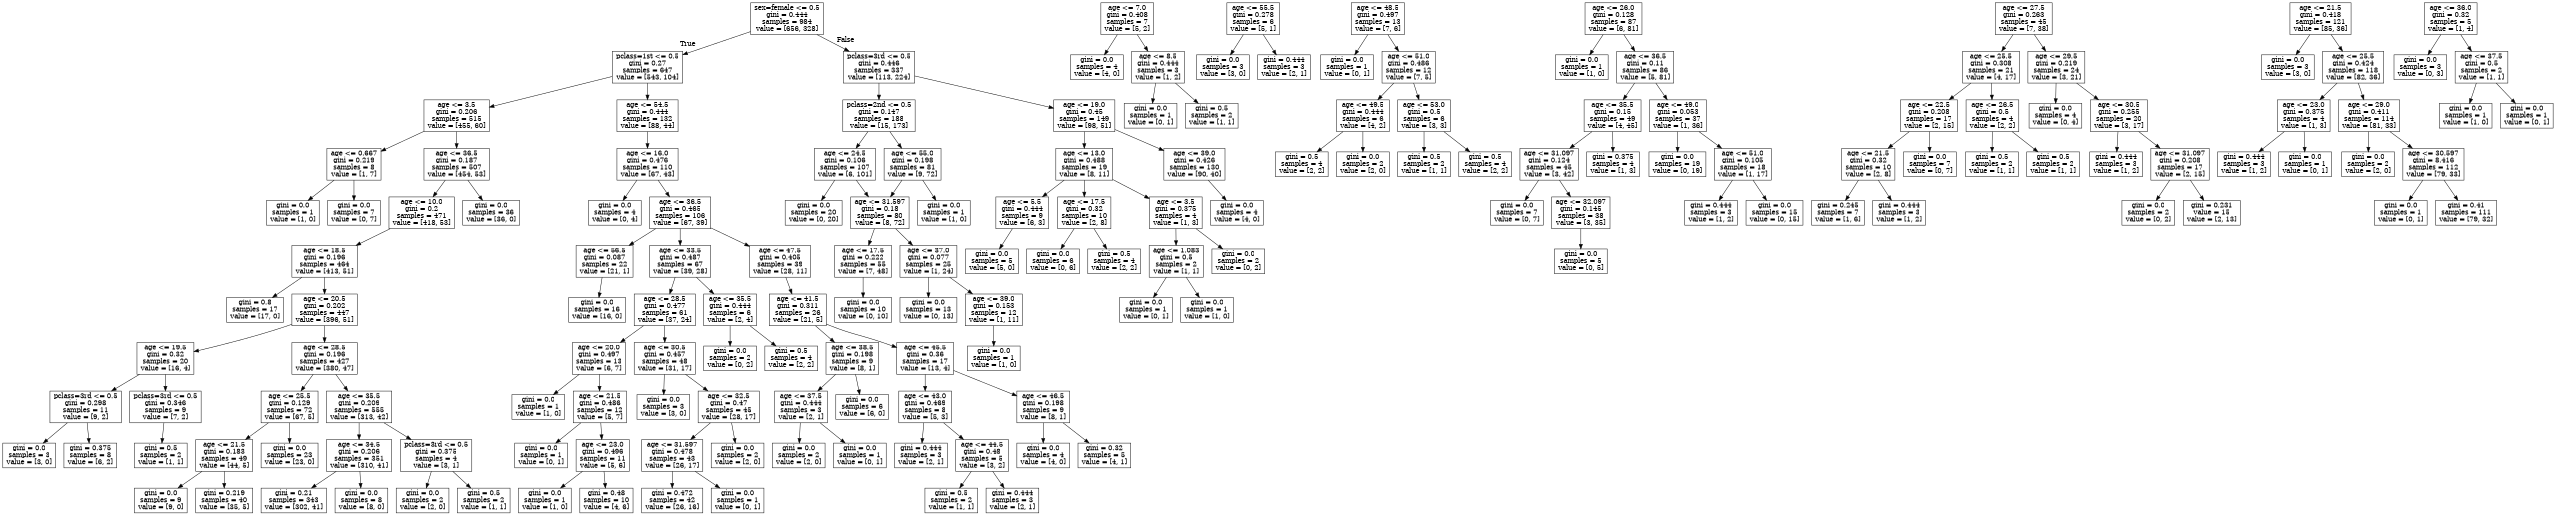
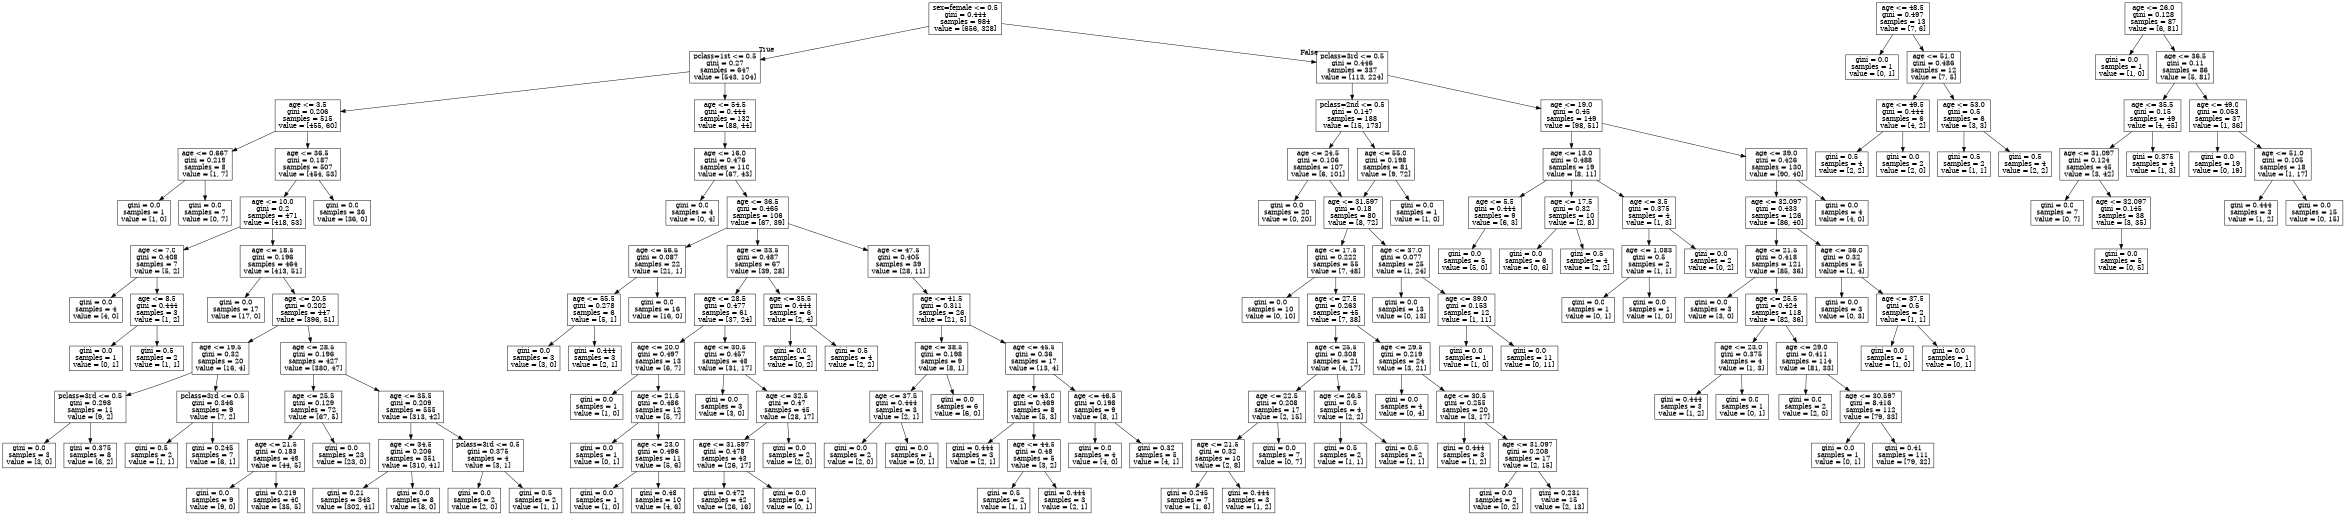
  digraph {
    fontname="DejaVu Serif"
    node [fontname="DejaVu Serif" shape=box]
    edge [fontname="DejaVu Serif"]
    n1 [label="sex=female <= 0.5\ngini = 0.444\nsamples = 984\nvalue = [656, 328]"]
    n2 [label="pclass=1st <= 0.5\ngini = 0.27\nsamples = 647\nvalue = [543, 104]"]
    n3 [label="pclass=3rd <= 0.5\ngini = 0.446\nsamples = 337\nvalue = [113, 224]"]
    n4 [label="age <= 3.5\ngini = 0.206\nsamples = 515\nvalue = [455, 60]"]
    n5 [label="age <= 54.5\ngini = 0.444\nsamples = 132\nvalue = [88, 44]"]
    n6 [label="pclass=2nd <= 0.5\ngini = 0.147\nsamples = 188\nvalue = [15, 173]"]
    n7 [label="age <= 19.0\ngini = 0.45\nsamples = 149\nvalue = [98, 51]"]
    n8 [label="age <= 0.667\ngini = 0.219\nsamples = 8\nvalue = [1, 7]"]
    n9 [label="age <= 36.5\ngini = 0.187\nsamples = 507\nvalue = [454, 53]"]
    n10 [label="age <= 16.0\ngini = 0.476\nsamples = 110\nvalue = [67, 43]"]
    n11 [label="gini = 0.0\nsamples = 1\nvalue = [1, 0]"]
    n12 [label="gini = 0.0\nsamples = 7\nvalue = [0, 7]"]
    n13 [label="age <= 10.0\ngini = 0.2\nsamples = 471\nvalue = [418, 53]"]
    n14 [label="gini = 0.0\nsamples = 36\nvalue = [36, 0]"]
    n15 [label="age <= 7.0\ngini = 0.408\nsamples = 7\nvalue = [5, 2]"]
    n16 [label="age <= 18.5\ngini = 0.196\nsamples = 464\nvalue = [413, 51]"]
    n17 [label="gini = 0.0\nsamples = 4\nvalue = [4, 0]"]
    n18 [label="age <= 8.5\ngini = 0.444\nsamples = 3\nvalue = [1, 2]"]
-   n19 [label="gini = 0.8\nsamples = 17\nvalue = [17, 0]"]
+   n19 [label="gini = 0.0\nsamples = 17\nvalue = [17, 0]"]
    n20 [label="age <= 20.5\ngini = 0.202\nsamples = 447\nvalue = [396, 51]"]
    n21 [label="gini = 0.0\nsamples = 1\nvalue = [0, 1]"]
    n22 [label="gini = 0.5\nsamples = 2\nvalue = [1, 1]"]
    n23 [label="age <= 19.5\ngini = 0.32\nsamples = 20\nvalue = [16, 4]"]
    n24 [label="age <= 28.5\ngini = 0.196\nsamples = 427\nvalue = [380, 47]"]
    n25 [label="pclass=3rd <= 0.5\ngini = 0.298\nsamples = 11\nvalue = [9, 2]"]
    n26 [label="pclass=3rd <= 0.5\ngini = 0.346\nsamples = 9\nvalue = [7, 2]"]
    n27 [label="age <= 25.5\ngini = 0.129\nsamples = 72\nvalue = [67, 5]"]
    n28 [label="age <= 35.5\ngini = 0.209\nsamples = 555\nvalue = [313, 42]"]
    n29 [label="gini = 0.0\nsamples = 3\nvalue = [3, 0]"]
    n30 [label="gini = 0.375\nsamples = 8\nvalue = [6, 2]"]
    n31 [label="gini = 0.5\nsamples = 2\nvalue = [1, 1]"]
+   n32 [label="gini = 0.245\nsamples = 7\nvalue = [6, 1]"]
    n33 [label="age <= 21.5\ngini = 0.183\nsamples = 49\nvalue = [44, 5]"]
    n34 [label="gini = 0.0\nsamples = 23\nvalue = [23, 0]"]
    n35 [label="age <= 34.5\ngini = 0.206\nsamples = 351\nvalue = [310, 41]"]
    n36 [label="pclass=3rd <= 0.5\ngini = 0.375\nsamples = 4\nvalue = [3, 1]"]
    n37 [label="gini = 0.0\nsamples = 9\nvalue = [9, 0]"]
    n38 [label="gini = 0.219\nsamples = 40\nvalue = [35, 5]"]
    n39 [label="gini = 0.21\nsamples = 343\nvalue = [302, 41]"]
    n40 [label="gini = 0.0\nsamples = 8\nvalue = [8, 0]"]
    n41 [label="gini = 0.0\nsamples = 2\nvalue = [2, 0]"]
    n42 [label="gini = 0.5\nsamples = 2\nvalue = [1, 1]"]
    n43 [label="gini = 0.0\nsamples = 4\nvalue = [0, 4]"]
    n44 [label="age <= 36.5\ngini = 0.465\nsamples = 106\nvalue = [67, 39]"]
    n45 [label="age <= 56.5\ngini = 0.087\nsamples = 22\nvalue = [21, 1]"]
    n46 [label="age <= 55.5\ngini = 0.278\nsamples = 6\nvalue = [5, 1]"]
    n47 [label="gini = 0.0\nsamples = 16\nvalue = [16, 0]"]
    n48 [label="age <= 33.5\ngini = 0.487\nsamples = 67\nvalue = [39, 28]"]
    n49 [label="age <= 47.5\ngini = 0.405\nsamples = 39\nvalue = [28, 11]"]
    n50 [label="age <= 28.5\ngini = 0.477\nsamples = 61\nvalue = [37, 24]"]
    n51 [label="age <= 35.5\ngini = 0.444\nsamples = 6\nvalue = [2, 4]"]
    n52 [label="age <= 41.5\ngini = 0.311\nsamples = 26\nvalue = [21, 5]"]
    n53 [label="age <= 20.0\ngini = 0.497\nsamples = 13\nvalue = [6, 7]"]
    n54 [label="age <= 30.5\ngini = 0.457\nsamples = 48\nvalue = [31, 17]"]
    n55 [label="gini = 0.0\nsamples = 2\nvalue = [0, 2]"]
    n56 [label="gini = 0.5\nsamples = 4\nvalue = [2, 2]"]
    n57 [label="gini = 0.0\nsamples = 1\nvalue = [1, 0]"]
    n58 [label="age <= 21.5\ngini = 0.486\nsamples = 12\nvalue = [5, 7]"]
    n59 [label="gini = 0.0\nsamples = 3\nvalue = [3, 0]"]
    n60 [label="age <= 32.5\ngini = 0.47\nsamples = 45\nvalue = [28, 17]"]
    n61 [label="gini = 0.0\nsamples = 1\nvalue = [0, 1]"]
    n62 [label="age <= 23.0\ngini = 0.496\nsamples = 11\nvalue = [5, 6]"]
    n63 [label="gini = 0.0\nsamples = 1\nvalue = [1, 0]"]
    n64 [label="gini = 0.48\nsamples = 10\nvalue = [4, 6]"]
    n65 [label="age <= 31.597\ngini = 0.478\nsamples = 43\nvalue = [26, 17]"]
    n66 [label="gini = 0.0\nsamples = 2\nvalue = [2, 0]"]
    n67 [label="gini = 0.472\nsamples = 42\nvalue = [26, 16]"]
    n68 [label="gini = 0.0\nsamples = 1\nvalue = [0, 1]"]
    n69 [label="age <= 38.5\ngini = 0.198\nsamples = 9\nvalue = [8, 1]"]
    n70 [label="age <= 45.5\ngini = 0.36\nsamples = 17\nvalue = [13, 4]"]
    n71 [label="age <= 48.5\ngini = 0.497\nsamples = 13\nvalue = [7, 6]"]
    n72 [label="gini = 0.0\nsamples = 1\nvalue = [0, 1]"]
    n73 [label="age <= 51.0\ngini = 0.486\nsamples = 12\nvalue = [7, 5]"]
    n74 [label="age <= 37.5\ngini = 0.444\nsamples = 3\nvalue = [2, 1]"]
    n75 [label="gini = 0.0\nsamples = 6\nvalue = [6, 0]"]
    n76 [label="age <= 43.0\ngini = 0.469\nsamples = 8\nvalue = [5, 3]"]
    n77 [label="age <= 46.5\ngini = 0.198\nsamples = 9\nvalue = [8, 1]"]
    n78 [label="gini = 0.0\nsamples = 2\nvalue = [2, 0]"]
    n79 [label="gini = 0.0\nsamples = 1\nvalue = [0, 1]"]
    n80 [label="gini = 0.444\nsamples = 3\nvalue = [2, 1]"]
    n81 [label="age <= 44.5\ngini = 0.48\nsamples = 5\nvalue = [3, 2]"]
    n82 [label="gini = 0.0\nsamples = 4\nvalue = [4, 0]"]
    n83 [label="gini = 0.32\nsamples = 5\nvalue = [4, 1]"]
    n84 [label="gini = 0.5\nsamples = 2\nvalue = [1, 1]"]
    n85 [label="gini = 0.444\nsamples = 3\nvalue = [2, 1]"]
    n86 [label="age <= 49.5\ngini = 0.444\nsamples = 6\nvalue = [4, 2]"]
    n87 [label="age <= 53.0\ngini = 0.5\nsamples = 6\nvalue = [3, 3]"]
    n88 [label="gini = 0.5\nsamples = 4\nvalue = [2, 2]"]
    n89 [label="gini = 0.0\nsamples = 2\nvalue = [2, 0]"]
    n90 [label="gini = 0.5\nsamples = 2\nvalue = [1, 1]"]
    n91 [label="gini = 0.5\nsamples = 4\nvalue = [2, 2]"]
    n92 [label="gini = 0.0\nsamples = 3\nvalue = [3, 0]"]
    n93 [label="gini = 0.444\nsamples = 3\nvalue = [2, 1]"]
    n94 [label="age <= 24.5\ngini = 0.106\nsamples = 107\nvalue = [6, 101]"]
    n95 [label="age <= 55.0\ngini = 0.198\nsamples = 81\nvalue = [9, 72]"]
    n96 [label="age <= 13.0\ngini = 0.488\nsamples = 19\nvalue = [8, 11]"]
    n97 [label="age <= 39.0\ngini = 0.426\nsamples = 130\nvalue = [90, 40]"]
    n98 [label="gini = 0.0\nsamples = 20\nvalue = [0, 20]"]
    n99 [label="age <= 31.597\ngini = 0.18\nsamples = 80\nvalue = [8, 72]"]
    n100 [label="gini = 0.0\nsamples = 1\nvalue = [1, 0]"]
    n101 [label="age <= 26.0\ngini = 0.128\nsamples = 87\nvalue = [6, 81]"]
    n102 [label="gini = 0.0\nsamples = 1\nvalue = [1, 0]"]
    n103 [label="age <= 36.5\ngini = 0.11\nsamples = 86\nvalue = [5, 81]"]
    n104 [label="age <= 35.5\ngini = 0.15\nsamples = 49\nvalue = [4, 45]"]
    n105 [label="age <= 49.0\ngini = 0.053\nsamples = 37\nvalue = [1, 36]"]
    n106 [label="age <= 31.097\ngini = 0.124\nsamples = 45\nvalue = [3, 42]"]
    n107 [label="gini = 0.375\nsamples = 4\nvalue = [1, 3]"]
    n108 [label="gini = 0.0\nsamples = 19\nvalue = [0, 19]"]
    n109 [label="age <= 51.0\ngini = 0.105\nsamples = 18\nvalue = [1, 17]"]
    n110 [label="gini = 0.0\nsamples = 7\nvalue = [0, 7]"]
    n111 [label="age <= 32.097\ngini = 0.145\nsamples = 38\nvalue = [3, 35]"]
    n112 [label="gini = 0.0\nsamples = 5\nvalue = [0, 5]"]
    n113 [label="gini = 0.444\nsamples = 3\nvalue = [1, 2]"]
    n114 [label="gini = 0.0\nsamples = 15\nvalue = [0, 15]"]
    n115 [label="age <= 17.5\ngini = 0.222\nsamples = 55\nvalue = [7, 48]"]
    n116 [label="age <= 37.0\ngini = 0.077\nsamples = 25\nvalue = [1, 24]"]
    n117 [label="gini = 0.0\nsamples = 10\nvalue = [0, 10]"]
    n118 [label="age <= 27.5\ngini = 0.263\nsamples = 45\nvalue = [7, 38]"]
    n119 [label="gini = 0.0\nsamples = 13\nvalue = [0, 13]"]
    n120 [label="age <= 39.0\ngini = 0.153\nsamples = 12\nvalue = [1, 11]"]
    n121 [label="age <= 25.5\ngini = 0.308\nsamples = 21\nvalue = [4, 17]"]
    n122 [label="age <= 29.5\ngini = 0.219\nsamples = 24\nvalue = [3, 21]"]
    n123 [label="age <= 22.5\ngini = 0.208\nsamples = 17\nvalue = [2, 15]"]
    n124 [label="age <= 26.5\ngini = 0.5\nsamples = 4\nvalue = [2, 2]"]
    n125 [label="gini = 0.0\nsamples = 4\nvalue = [0, 4]"]
    n126 [label="age <= 30.5\ngini = 0.255\nsamples = 20\nvalue = [3, 17]"]
    n127 [label="age <= 21.5\ngini = 0.32\nsamples = 10\nvalue = [2, 8]"]
    n128 [label="gini = 0.0\nsamples = 7\nvalue = [0, 7]"]
    n129 [label="gini = 0.5\nsamples = 2\nvalue = [1, 1]"]
    n130 [label="gini = 0.5\nsamples = 2\nvalue = [1, 1]"]
    n131 [label="gini = 0.245\nsamples = 7\nvalue = [1, 6]"]
    n132 [label="gini = 0.444\nsamples = 3\nvalue = [1, 2]"]
    n133 [label="gini = 0.444\nsamples = 3\nvalue = [1, 2]"]
    n134 [label="age <= 31.097\ngini = 0.208\nsamples = 17\nvalue = [2, 15]"]
    n135 [label="gini = 0.0\nsamples = 2\nvalue = [0, 2]"]
    n136 [label="gini = 0.231\nvalue = 15\nvalue = [2, 13]"]
    n137 [label="gini = 0.0\nsamples = 1\nvalue = [1, 0]"]
+   n138 [label="gini = 0.0\nsamples = 11\nvalue = [0, 11]"]
    n139 [label="age <= 5.5\ngini = 0.444\nsamples = 9\nvalue = [6, 3]"]
    n140 [label="age <= 17.5\ngini = 0.32\nsamples = 10\nvalue = [2, 8]"]
    n141 [label="age <= 3.5\ngini = 0.375\nsamples = 4\nvalue = [1, 3]"]
+   n142 [label="age <= 32.097\ngini = 0.433\nsamples = 126\nvalue = [86, 40]"]
    n143 [label="gini = 0.0\nsamples = 4\nvalue = [4, 0]"]
    n144 [label="gini = 0.0\nsamples = 5\nvalue = [5, 0]"]
    n145 [label="gini = 0.0\nsamples = 6\nvalue = [0, 6]"]
    n146 [label="gini = 0.5\nsamples = 4\nvalue = [2, 2]"]
    n147 [label="age <= 1.083\ngini = 0.5\nsamples = 2\nvalue = [1, 1]"]
    n148 [label="gini = 0.0\nsamples = 2\nvalue = [0, 2]"]
    n149 [label="gini = 0.0\nsamples = 1\nvalue = [0, 1]"]
    n150 [label="gini = 0.0\nsamples = 1\nvalue = [1, 0]"]
    n151 [label="age <= 21.5\ngini = 0.418\nsamples = 121\nvalue = [85, 36]"]
    n152 [label="age <= 36.0\ngini = 0.32\nsamples = 5\nvalue = [1, 4]"]
    n153 [label="gini = 0.0\nsamples = 3\nvalue = [3, 0]"]
    n154 [label="age <= 25.5\ngini = 0.424\nsamples = 118\nvalue = [82, 36]"]
    n155 [label="gini = 0.0\nsamples = 3\nvalue = [0, 3]"]
    n156 [label="age <= 37.5\ngini = 0.5\nsamples = 2\nvalue = [1, 1]"]
    n157 [label="age <= 23.0\ngini = 0.375\nsamples = 4\nvalue = [1, 3]"]
    n158 [label="age <= 29.0\ngini = 0.411\nsamples = 114\nvalue = [81, 33]"]
    n159 [label="gini = 0.444\nsamples = 3\nvalue = [1, 2]"]
    n160 [label="gini = 0.0\nsamples = 1\nvalue = [0, 1]"]
    n161 [label="gini = 0.0\nsamples = 2\nvalue = [2, 0]"]
    n162 [label="age <= 30.597\ngini = 8.416\nsamples = 112\nvalue = [79, 33]"]
    n163 [label="gini = 0.0\nsamples = 1\nvalue = [0, 1]"]
    n164 [label="gini = 0.41\nsamples = 111\nvalue = [79, 32]"]
    n165 [label="gini = 0.0\nsamples = 1\nvalue = [1, 0]"]
    n166 [label="gini = 0.0\nsamples = 1\nvalue = [0, 1]"]
    n1 -> n2 [headlabel=True labelangle=45 labeldistance=2.5]
    n1 -> n3 [headlabel=False labelangle=-45 labeldistance=2.5]
    n2 -> n4
    n2 -> n5
    n3 -> n6
    n3 -> n7
    n4 -> n8
    n4 -> n9
    n5 -> n10
    n6 -> n94
    n6 -> n95
    n7 -> n96
    n7 -> n97
    n8 -> n11
    n8 -> n12
    n9 -> n13
    n9 -> n14
    n10 -> n43
    n10 -> n44
+   n13 -> n15
    n13 -> n16
    n15 -> n17
    n15 -> n18
    n16 -> n19
    n16 -> n20
    n18 -> n21
    n18 -> n22
    n20 -> n23
    n20 -> n24
    n23 -> n25
    n23 -> n26
    n24 -> n27
    n24 -> n28
    n25 -> n29
    n25 -> n30
    n26 -> n31
+   n26 -> n32
    n27 -> n33
    n27 -> n34
    n28 -> n35
    n28 -> n36
    n33 -> n37
    n33 -> n38
    n35 -> n39
    n35 -> n40
    n36 -> n41
    n36 -> n42
    n44 -> n45
    n44 -> n48
    n44 -> n49
+   n45 -> n46
    n45 -> n47
    n46 -> n92
    n46 -> n93
    n48 -> n50
    n48 -> n51
    n49 -> n52
    n50 -> n53
    n50 -> n54
    n51 -> n55
    n51 -> n56
    n52 -> n69
    n52 -> n70
    n53 -> n57
    n53 -> n58
    n54 -> n59
    n54 -> n60
    n58 -> n61
    n58 -> n62
    n60 -> n65
    n60 -> n66
    n62 -> n63
    n62 -> n64
    n65 -> n67
    n65 -> n68
    n69 -> n74
    n69 -> n75
    n70 -> n76
    n70 -> n77
    n71 -> n72
    n71 -> n73
    n73 -> n86
    n73 -> n87
    n74 -> n78
    n74 -> n79
    n76 -> n80
    n76 -> n81
    n77 -> n82
    n77 -> n83
    n81 -> n84
    n81 -> n85
    n86 -> n88
    n86 -> n89
    n87 -> n90
    n87 -> n91
    n94 -> n98
    n94 -> n99
    n95 -> n99
    n95 -> n100
    n96 -> n139
    n96 -> n140
    n96 -> n141
+   n97 -> n142
    n97 -> n143
    n99 -> n115
    n99 -> n116
    n101 -> n102
    n101 -> n103
    n103 -> n104
    n103 -> n105
    n104 -> n106
    n104 -> n107
    n105 -> n108
    n105 -> n109
    n106 -> n110
    n106 -> n111
    n109 -> n113
    n109 -> n114
    n111 -> n112
    n115 -> n117
+   n115 -> n118
    n116 -> n119
    n116 -> n120
    n118 -> n121
    n118 -> n122
    n120 -> n137
+   n120 -> n138
    n121 -> n123
    n121 -> n124
    n122 -> n125
    n122 -> n126
    n123 -> n127
    n123 -> n128
    n124 -> n129
    n124 -> n130
    n126 -> n133
    n126 -> n134
    n127 -> n131
    n127 -> n132
    n134 -> n135
    n134 -> n136
    n139 -> n144
    n140 -> n145
    n140 -> n146
    n141 -> n147
    n141 -> n148
+   n142 -> n151
+   n142 -> n152
    n147 -> n149
    n147 -> n150
    n151 -> n153
    n151 -> n154
    n152 -> n155
    n152 -> n156
    n154 -> n157
    n154 -> n158
    n156 -> n165
    n156 -> n166
    n157 -> n159
    n157 -> n160
    n158 -> n161
    n158 -> n162
    n162 -> n163
    n162 -> n164
  }
